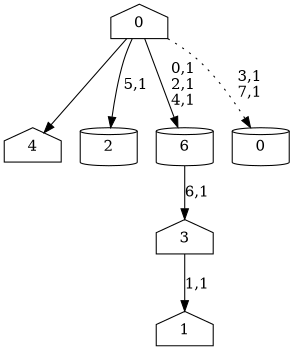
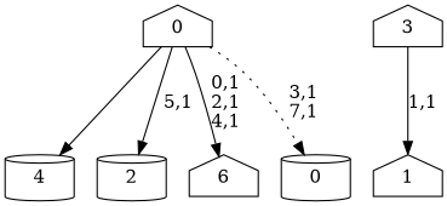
  digraph {
    node [shape=cylinder]
    edge [style=solid]
-   n1 [label=4 shape=house]
+   n1 [label=4]
    n2 [label=3 shape=house]
    n3 [label=1 shape=house]
    n4 [label=2]
-   6
+   6 [shape=house]
    n6 [label=0]
    0 [shape=house]
    n2 -> n3 [label="1,1"]
-   6 -> n2 [label="6,1"]
    0 -> n1
    0 -> n4 [label="5,1"]
    0 -> 6 [label="0,1\n2,1\n4,1"]
    0 -> n6 [label="3,1\n7,1" style=dotted]
  }
